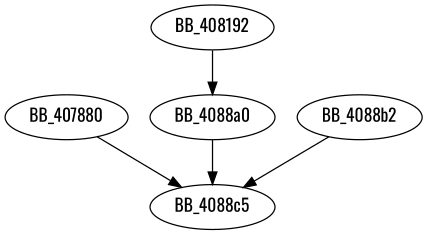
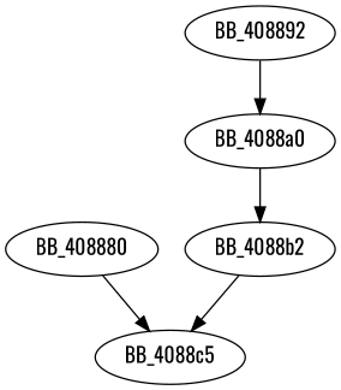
  digraph {
    fontname=Oswald
    node [fontname=Oswald]
    edge [fontname=Oswald]
-   BB_408880 [label=BB_407880]
+   BB_408880
    BB_4088c5
-   BB_408892 [label=BB_408192]
+   BB_408892
    BB_4088a0
    BB_4088b2
    BB_408880 -> BB_4088c5
    BB_408892 -> BB_4088a0
-   BB_4088a0 -> BB_4088c5
+   BB_4088a0 -> BB_4088b2
    BB_4088b2 -> BB_4088c5
  }
